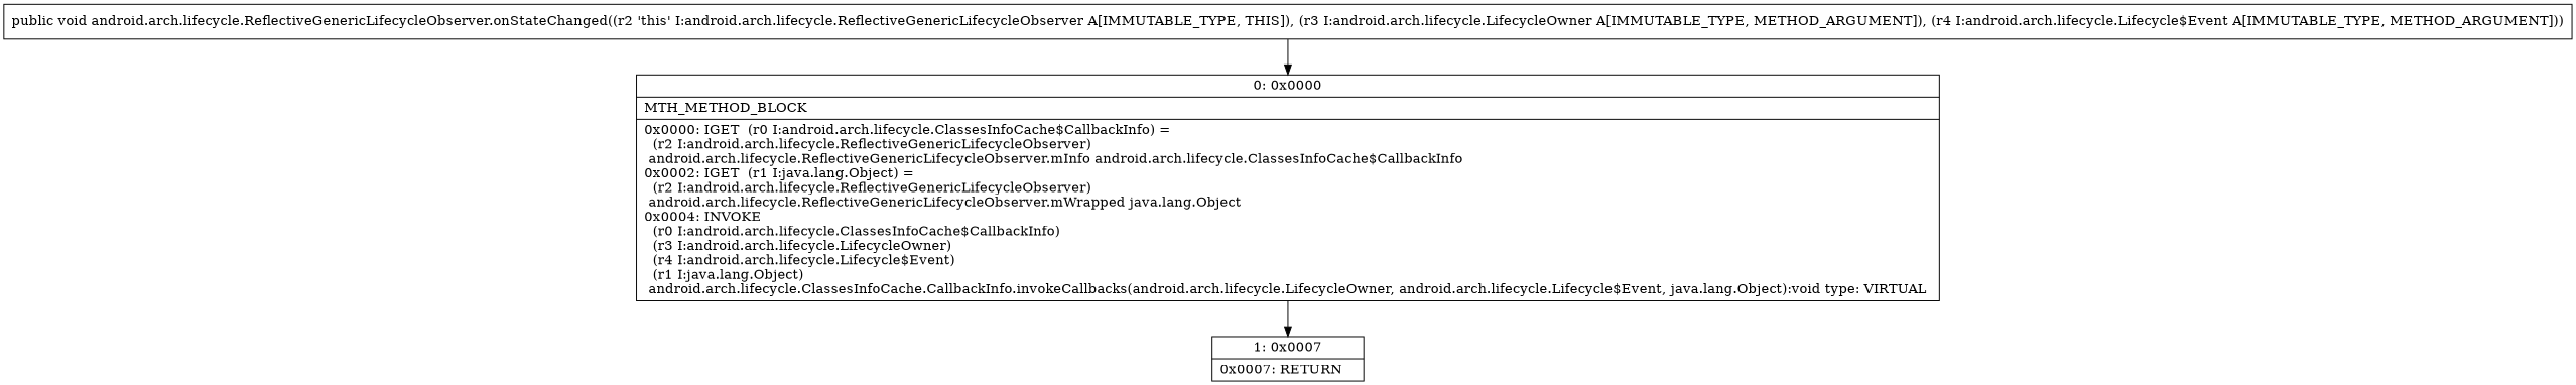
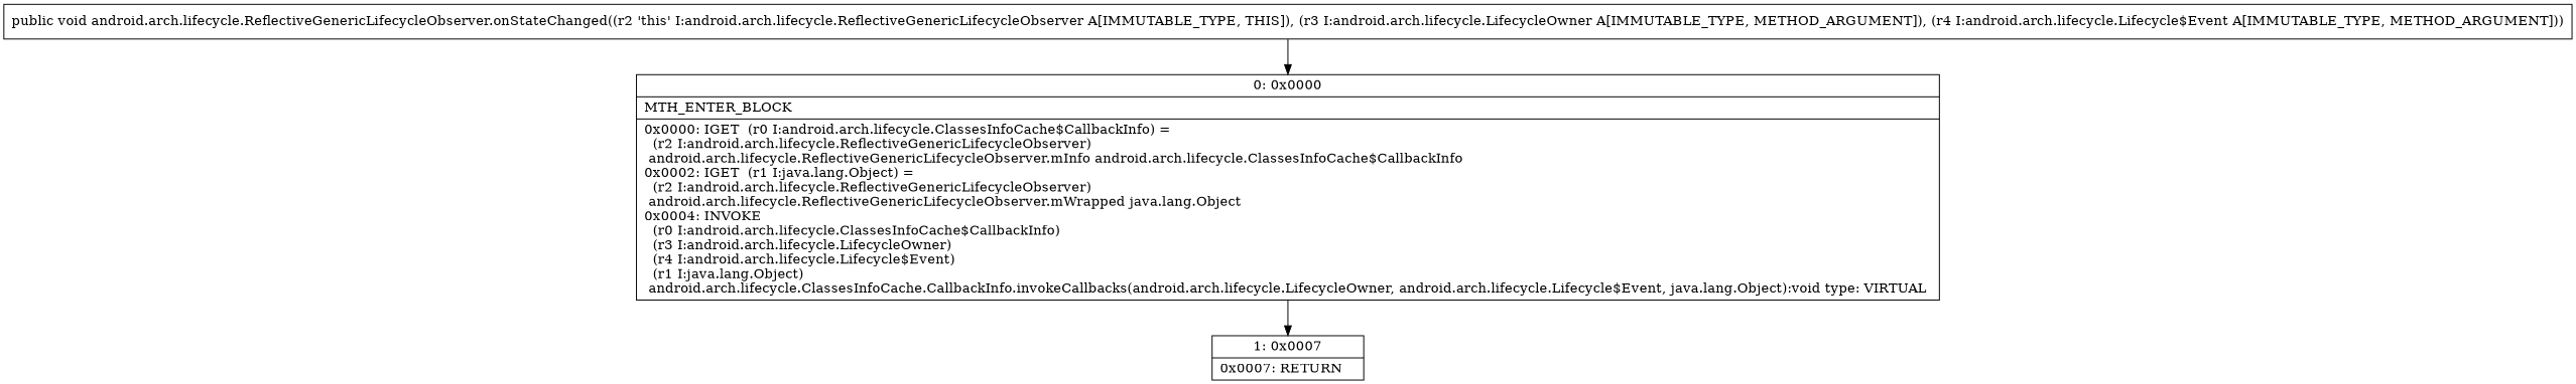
  digraph {
    fontname="DejaVu Serif"
    node [shape=record fontname="DejaVu Serif"]
    edge [fontname="DejaVu Serif"]
-   n1 [label="{0\:\ 0x0000|MTH_METHOD_BLOCK\l|0x0000: IGET  (r0 I:android.arch.lifecycle.ClassesInfoCache$CallbackInfo) = \l  (r2 I:android.arch.lifecycle.ReflectiveGenericLifecycleObserver)\l android.arch.lifecycle.ReflectiveGenericLifecycleObserver.mInfo android.arch.lifecycle.ClassesInfoCache$CallbackInfo \l0x0002: IGET  (r1 I:java.lang.Object) = \l  (r2 I:android.arch.lifecycle.ReflectiveGenericLifecycleObserver)\l android.arch.lifecycle.ReflectiveGenericLifecycleObserver.mWrapped java.lang.Object \l0x0004: INVOKE  \l  (r0 I:android.arch.lifecycle.ClassesInfoCache$CallbackInfo)\l  (r3 I:android.arch.lifecycle.LifecycleOwner)\l  (r4 I:android.arch.lifecycle.Lifecycle$Event)\l  (r1 I:java.lang.Object)\l android.arch.lifecycle.ClassesInfoCache.CallbackInfo.invokeCallbacks(android.arch.lifecycle.LifecycleOwner, android.arch.lifecycle.Lifecycle$Event, java.lang.Object):void type: VIRTUAL \l}"]
+   n1 [label="{0\:\ 0x0000|MTH_ENTER_BLOCK\l|0x0000: IGET  (r0 I:android.arch.lifecycle.ClassesInfoCache$CallbackInfo) = \l  (r2 I:android.arch.lifecycle.ReflectiveGenericLifecycleObserver)\l android.arch.lifecycle.ReflectiveGenericLifecycleObserver.mInfo android.arch.lifecycle.ClassesInfoCache$CallbackInfo \l0x0002: IGET  (r1 I:java.lang.Object) = \l  (r2 I:android.arch.lifecycle.ReflectiveGenericLifecycleObserver)\l android.arch.lifecycle.ReflectiveGenericLifecycleObserver.mWrapped java.lang.Object \l0x0004: INVOKE  \l  (r0 I:android.arch.lifecycle.ClassesInfoCache$CallbackInfo)\l  (r3 I:android.arch.lifecycle.LifecycleOwner)\l  (r4 I:android.arch.lifecycle.Lifecycle$Event)\l  (r1 I:java.lang.Object)\l android.arch.lifecycle.ClassesInfoCache.CallbackInfo.invokeCallbacks(android.arch.lifecycle.LifecycleOwner, android.arch.lifecycle.Lifecycle$Event, java.lang.Object):void type: VIRTUAL \l}"]
    n2 [label="{1\:\ 0x0007|0x0007: RETURN   \l}"]
    n3 [label="{public void android.arch.lifecycle.ReflectiveGenericLifecycleObserver.onStateChanged((r2 'this' I:android.arch.lifecycle.ReflectiveGenericLifecycleObserver A[IMMUTABLE_TYPE, THIS]), (r3 I:android.arch.lifecycle.LifecycleOwner A[IMMUTABLE_TYPE, METHOD_ARGUMENT]), (r4 I:android.arch.lifecycle.Lifecycle$Event A[IMMUTABLE_TYPE, METHOD_ARGUMENT])) }"]
    n1 -> n2
    n3 -> n1
  }
